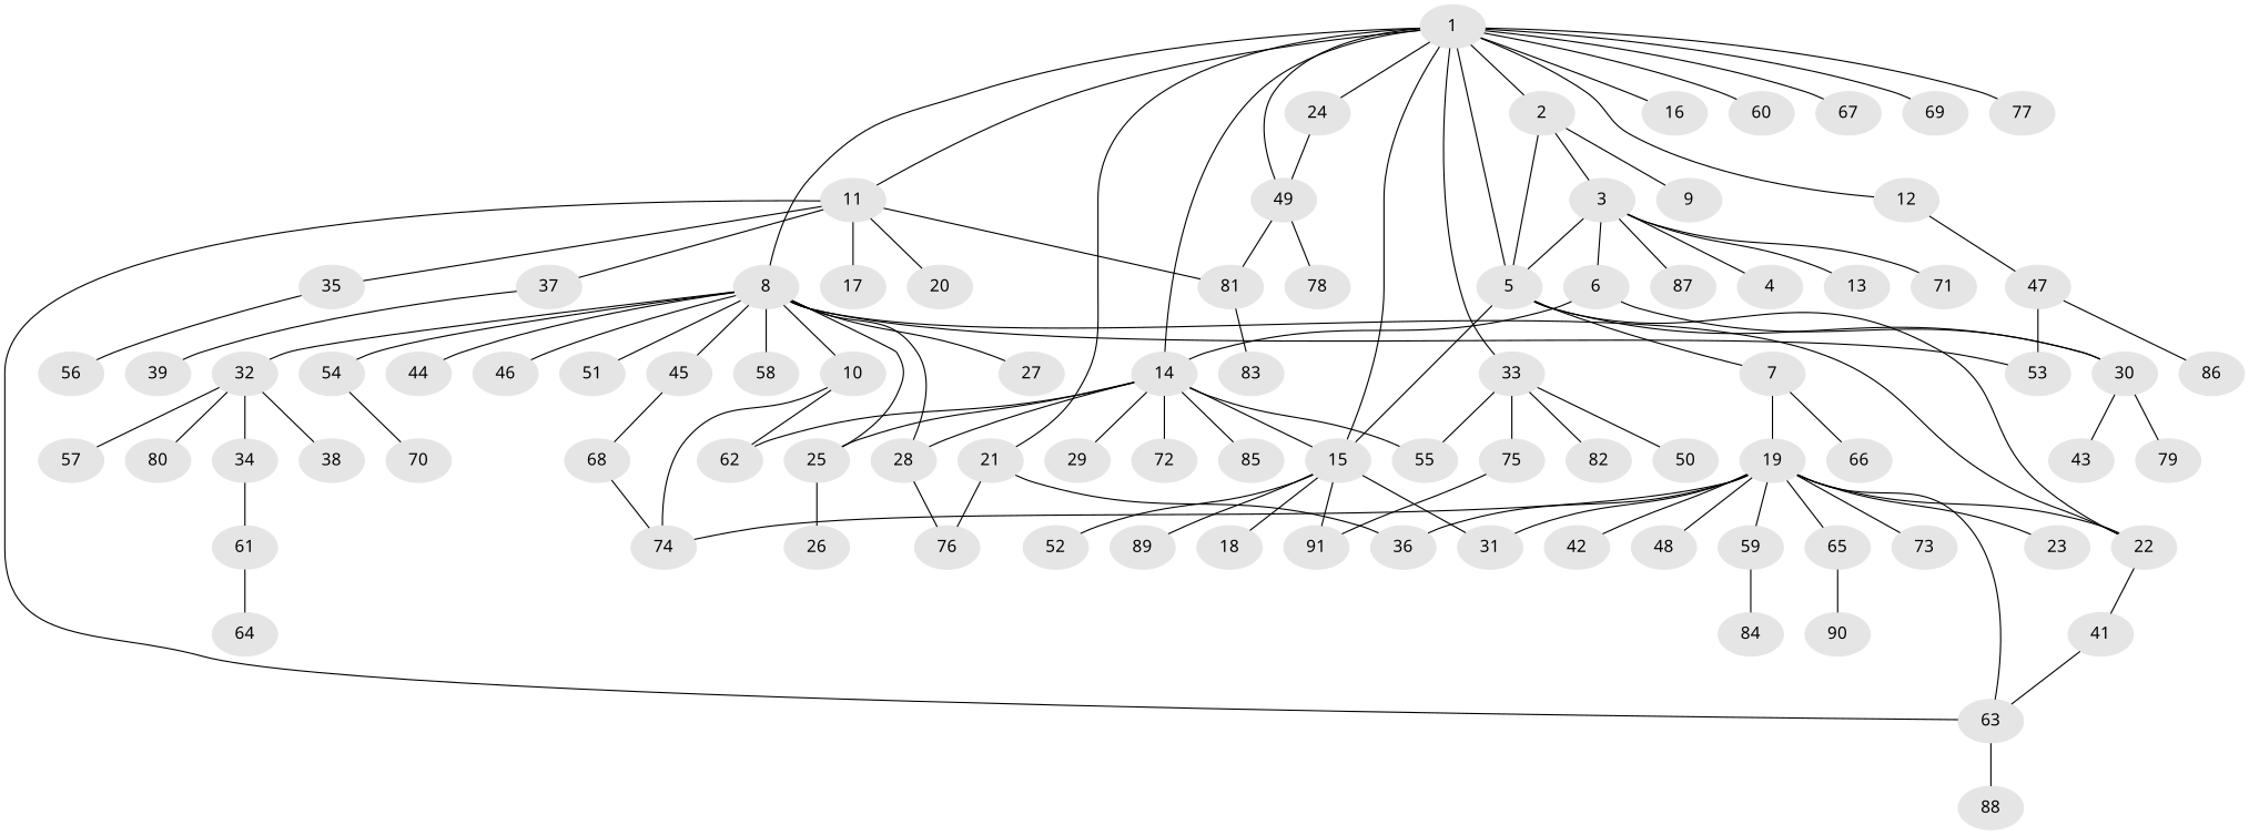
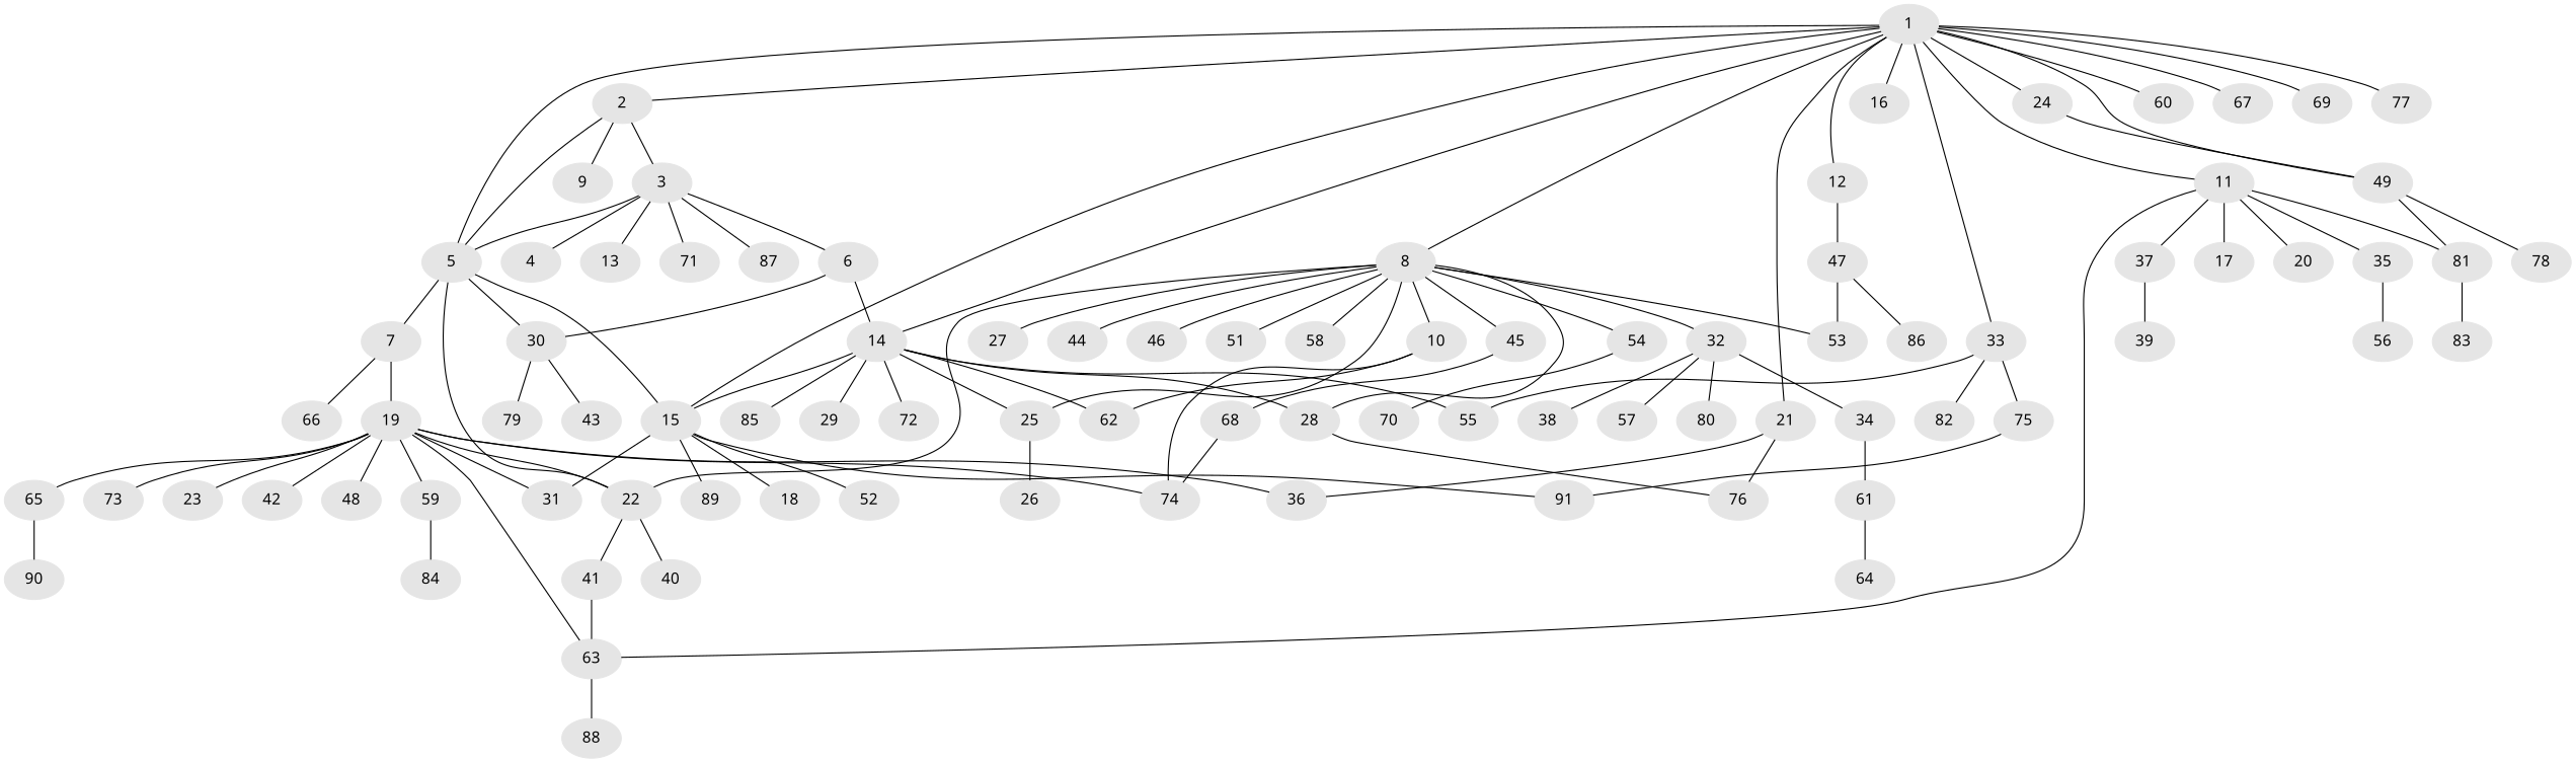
  graph {
    fontname="Noto Sans"
    node [color=gray90 fontname="Noto Sans" style=filled]
    edge [fontname="Noto Sans"]
    1
    2
    5
    8
    11
    12
    14
    15
    16
    21
    24
    33
    49
    60
    67
    69
    77
    3
    9
    7
    22
    30
    28
    10
    25
    27
    32
    44
    45
    46
    51
    53
    54
    58
    17
    20
    35
    37
    63
    81
    47
    62
    29
    55
    72
    85
    18
    31
    52
    89
    91
    36
    76
-   50
    75
    82
    78
    4
    6
    13
    71
    87
    19
    66
+   40
    41
    43
    79
    74
    23
    42
    48
    59
    65
    73
    26
    34
    38
    57
    80
    68
    70
    56
    39
    88
    83
    86
    84
    90
    61
    64
    1 -- 2
    1 -- 5
    1 -- 8
    1 -- 11
    1 -- 12
    1 -- 14
    1 -- 15
    1 -- 16
    1 -- 21
    1 -- 24
    1 -- 33
    1 -- 49
    1 -- 60
    1 -- 67
    1 -- 69
    1 -- 77
    2 -- 5
    2 -- 3
    2 -- 9
    5 -- 15
    5 -- 7
    5 -- 22
    5 -- 30
    8 -- 22
    8 -- 28
    8 -- 10
    8 -- 25
    8 -- 27
    8 -- 32
    8 -- 44
    8 -- 45
    8 -- 46
    8 -- 51
    8 -- 53
    8 -- 54
    8 -- 58
    11 -- 17
    11 -- 20
    11 -- 35
    11 -- 37
    11 -- 63
    11 -- 81
    12 -- 47
    14 -- 15
    14 -- 28
    14 -- 25
    14 -- 62
    14 -- 29
    14 -- 55
    14 -- 72
    14 -- 85
    15 -- 18
    15 -- 31
    15 -- 52
    15 -- 89
    15 -- 91
    21 -- 36
    21 -- 76
    24 -- 49
    33 -- 55
-   33 -- 50
    33 -- 75
    33 -- 82
    49 -- 81
    49 -- 78
    3 -- 5
    3 -- 4
    3 -- 6
    3 -- 13
    3 -- 71
    3 -- 87
    7 -- 19
    7 -- 66
+   22 -- 40
    22 -- 41
    30 -- 43
    30 -- 79
    28 -- 76
    10 -- 62
    10 -- 74
    25 -- 26
    32 -- 34
    32 -- 38
    32 -- 57
    32 -- 80
    45 -- 68
    54 -- 70
    35 -- 56
    37 -- 39
    63 -- 88
    81 -- 83
    47 -- 53
    47 -- 86
    75 -- 91
    6 -- 14
    6 -- 30
    19 -- 22
    19 -- 63
    19 -- 31
    19 -- 36
    19 -- 74
    19 -- 23
    19 -- 42
    19 -- 48
    19 -- 59
    19 -- 65
    19 -- 73
    41 -- 63
    59 -- 84
    65 -- 90
    34 -- 61
    68 -- 74
    61 -- 64
  }
